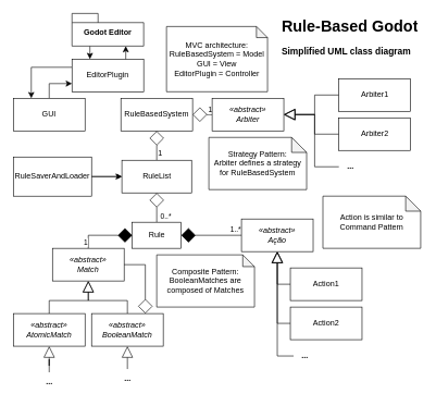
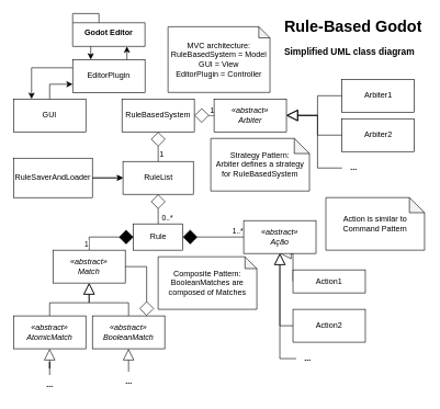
  <mxCell id="0" />
  <mxCell id="1" parent="0" />
  <mxCell id="2" style="edgeStyle=orthogonalEdgeStyle;rounded=0;orthogonalLoop=1;jettySize=auto;html=1;exitX=0.25;exitY=1;exitDx=0;exitDy=0;exitPerimeter=0;entryX=0.25;entryY=0;entryDx=0;entryDy=0;endSize=7;startSize=0;" parent="1" source="3" target="5" edge="1"><mxGeometry relative="1" as="geometry" /></mxCell>
  <mxCell id="3" value="Godot Editor" style="shape=folder;fontStyle=1;spacingTop=10;tabWidth=40;tabHeight=14;tabPosition=left;html=1;whiteSpace=wrap;" parent="1" vertex="1"><mxGeometry x="110" y="20" width="110" height="50" as="geometry" /></mxCell>
  <mxCell id="4" style="edgeStyle=orthogonalEdgeStyle;rounded=0;orthogonalLoop=1;jettySize=auto;html=1;exitX=0;exitY=0.25;exitDx=0;exitDy=0;entryX=0.25;entryY=0;entryDx=0;entryDy=0;endSize=7;" parent="1" source="5" target="7" edge="1"><mxGeometry relative="1" as="geometry" /></mxCell>
  <mxCell id="5" value="EditorPlugin" style="html=1;whiteSpace=wrap;" parent="1" vertex="1"><mxGeometry x="110" y="90" width="110" height="50" as="geometry" /></mxCell>
  <mxCell id="6" style="edgeStyle=orthogonalEdgeStyle;rounded=0;orthogonalLoop=1;jettySize=auto;html=1;exitX=0.5;exitY=0;exitDx=0;exitDy=0;entryX=0;entryY=0.75;entryDx=0;entryDy=0;endSize=7;" parent="1" source="7" target="5" edge="1"><mxGeometry relative="1" as="geometry" /></mxCell>
  <mxCell id="7" value="GUI" style="html=1;whiteSpace=wrap;" parent="1" vertex="1"><mxGeometry x="20" y="150" width="110" height="50" as="geometry" /></mxCell>
  <mxCell id="8" style="edgeStyle=orthogonalEdgeStyle;rounded=0;orthogonalLoop=1;jettySize=auto;html=1;exitX=1;exitY=0.5;exitDx=0;exitDy=0;entryX=0;entryY=0.5;entryDx=0;entryDy=0;endArrow=none;endFill=0;startArrow=diamond;startFill=0;endSize=0;startSize=20;" parent="1" source="11" target="15" edge="1"><mxGeometry relative="1" as="geometry" /></mxCell>
  <mxCell id="9" value="1&lt;br&gt;" style="edgeLabel;html=1;align=center;verticalAlign=middle;resizable=0;points=[];" parent="8" vertex="1" connectable="0"><mxGeometry x="0.721" y="8" relative="1" as="geometry"><mxPoint as="offset" /></mxGeometry></mxCell>
  <mxCell id="10" style="edgeStyle=orthogonalEdgeStyle;rounded=0;orthogonalLoop=1;jettySize=auto;html=1;exitX=0.5;exitY=1;exitDx=0;exitDy=0;entryX=0.5;entryY=0;entryDx=0;entryDy=0;endArrow=none;endFill=0;startArrow=diamond;startFill=0;endSize=0;startSize=20;" parent="1" source="11" target="23" edge="1"><mxGeometry relative="1" as="geometry" /></mxCell>
  <mxCell id="11" value="RuleBasedSystem" style="html=1;whiteSpace=wrap;" parent="1" vertex="1"><mxGeometry x="185" y="150" width="110" height="50" as="geometry" /></mxCell>
  <mxCell id="12" style="edgeStyle=orthogonalEdgeStyle;rounded=0;orthogonalLoop=1;jettySize=auto;html=1;exitX=1;exitY=0.5;exitDx=0;exitDy=0;entryX=0;entryY=0.5;entryDx=0;entryDy=0;endArrow=none;endFill=0;startArrow=block;startFill=0;endSize=0;startSize=15;strokeWidth=1;" parent="1" source="15" target="16" edge="1"><mxGeometry relative="1" as="geometry" /></mxCell>
  <mxCell id="13" style="edgeStyle=orthogonalEdgeStyle;rounded=0;orthogonalLoop=1;jettySize=auto;html=1;exitX=1;exitY=0.5;exitDx=0;exitDy=0;entryX=0;entryY=0.5;entryDx=0;entryDy=0;endArrow=none;endFill=0;startArrow=block;startFill=0;endSize=0;startSize=15;" parent="1" source="15" target="17" edge="1"><mxGeometry relative="1" as="geometry" /></mxCell>
  <mxCell id="14" style="edgeStyle=orthogonalEdgeStyle;rounded=0;orthogonalLoop=1;jettySize=auto;html=1;exitX=1;exitY=0.5;exitDx=0;exitDy=0;entryX=0;entryY=0.5;entryDx=0;entryDy=0;endArrow=none;endFill=0;startArrow=block;startFill=0;endSize=0;startSize=15;" parent="1" source="15" target="18" edge="1"><mxGeometry relative="1" as="geometry" /></mxCell>
  <mxCell id="15" value="&lt;i&gt;«abstract»&lt;br&gt;Arbiter&lt;/i&gt;" style="html=1;whiteSpace=wrap;" parent="1" vertex="1"><mxGeometry x="325" y="150" width="110" height="50" as="geometry" /></mxCell>
  <mxCell id="16" value="Arbiter1" style="html=1;whiteSpace=wrap;" parent="1" vertex="1"><mxGeometry x="519.5" y="120" width="110" height="50" as="geometry" /></mxCell>
  <mxCell id="17" value="Arbiter2" style="html=1;whiteSpace=wrap;" parent="1" vertex="1"><mxGeometry x="519.5" y="180" width="110" height="50" as="geometry" /></mxCell>
  <mxCell id="18" value="..." style="text;html=1;strokeColor=none;fillColor=none;align=center;verticalAlign=middle;whiteSpace=wrap;rounded=0;fontStyle=1" parent="1" vertex="1"><mxGeometry x="519.5" y="240" width="35" height="30" as="geometry" /></mxCell>
  <mxCell id="19" value="MVC architecture:&lt;br&gt;RuleBasedSystem = Model&lt;br&gt;GUI = View&lt;br&gt;EditorPlugin = Controller" style="shape=note;whiteSpace=wrap;html=1;backgroundOutline=1;darkOpacity=0.05;size=17;" parent="1" vertex="1"><mxGeometry x="255" y="40" width="155" height="100" as="geometry" /></mxCell>
  <mxCell id="20" value="Strategy Pattern:&lt;br&gt;Arbiter defines a strategy for RuleBasedSystem" style="shape=note;whiteSpace=wrap;html=1;backgroundOutline=1;darkOpacity=0.05;size=23;" parent="1" vertex="1"><mxGeometry x="320" y="210" width="150" height="80" as="geometry" /></mxCell>
  <mxCell id="21" style="edgeStyle=orthogonalEdgeStyle;rounded=0;orthogonalLoop=1;jettySize=auto;html=1;exitX=0.5;exitY=1;exitDx=0;exitDy=0;entryX=0.5;entryY=0;entryDx=0;entryDy=0;endArrow=none;endFill=0;startArrow=diamond;startFill=0;endSize=0;startSize=20;" parent="1" source="23" target="31" edge="1"><mxGeometry relative="1" as="geometry" /></mxCell>
  <mxCell id="22" value="0..*" style="edgeLabel;html=1;align=center;verticalAlign=middle;resizable=0;points=[];" parent="21" vertex="1" connectable="0"><mxGeometry x="0.596" relative="1" as="geometry"><mxPoint x="13" as="offset" /></mxGeometry></mxCell>
  <mxCell id="23" value="RuleList" style="rounded=0;whiteSpace=wrap;html=1;" parent="1" vertex="1"><mxGeometry x="186.5" y="245" width="107" height="50" as="geometry" /></mxCell>
  <mxCell id="24" style="edgeStyle=orthogonalEdgeStyle;rounded=0;orthogonalLoop=1;jettySize=auto;html=1;entryX=0;entryY=0.5;entryDx=0;entryDy=0;endSize=5;" parent="1" source="26" target="23" edge="1"><mxGeometry relative="1" as="geometry" /></mxCell>
  <mxCell id="25" value="" style="edgeStyle=orthogonalEdgeStyle;rounded=0;orthogonalLoop=1;jettySize=auto;html=1;endSize=7;startSize=0;" parent="1" source="26" target="23" edge="1"><mxGeometry relative="1" as="geometry" /></mxCell>
  <mxCell id="26" value="RuleSaverAndLoader" style="rounded=0;whiteSpace=wrap;html=1;" parent="1" vertex="1"><mxGeometry x="20" y="240" width="120" height="60" as="geometry" /></mxCell>
  <mxCell id="27" style="edgeStyle=orthogonalEdgeStyle;rounded=0;orthogonalLoop=1;jettySize=auto;html=1;exitX=0;exitY=0.5;exitDx=0;exitDy=0;entryX=0.5;entryY=0;entryDx=0;entryDy=0;endArrow=none;endFill=0;startArrow=diamond;startFill=1;endSize=0;startSize=20;" parent="1" source="31" target="34" edge="1"><mxGeometry relative="1" as="geometry" /></mxCell>
  <mxCell id="28" value="1&lt;br&gt;" style="edgeLabel;html=1;align=center;verticalAlign=middle;resizable=0;points=[];" parent="27" vertex="1" connectable="0"><mxGeometry x="0.17" y="2" relative="1" as="geometry"><mxPoint x="-21" y="8" as="offset" /></mxGeometry></mxCell>
  <mxCell id="29" style="edgeStyle=orthogonalEdgeStyle;rounded=0;orthogonalLoop=1;jettySize=auto;html=1;exitX=1;exitY=0.5;exitDx=0;exitDy=0;entryX=0;entryY=0.5;entryDx=0;entryDy=0;endArrow=none;endFill=0;startArrow=diamond;startFill=1;endSize=0;startSize=20;" parent="1" source="31" target="40" edge="1"><mxGeometry relative="1" as="geometry" /></mxCell>
  <mxCell id="30" value="1..*" style="edgeLabel;html=1;align=center;verticalAlign=middle;resizable=0;points=[];" parent="29" vertex="1" connectable="0"><mxGeometry x="0.164" y="-1" relative="1" as="geometry"><mxPoint x="29" y="-11" as="offset" /></mxGeometry></mxCell>
  <mxCell id="31" value="Rule" style="rounded=0;whiteSpace=wrap;html=1;" parent="1" vertex="1"><mxGeometry x="202.5" y="340" width="75" height="40" as="geometry" /></mxCell>
  <mxCell id="32" style="edgeStyle=orthogonalEdgeStyle;rounded=0;orthogonalLoop=1;jettySize=auto;html=1;exitX=0.5;exitY=1;exitDx=0;exitDy=0;entryX=0.5;entryY=0;entryDx=0;entryDy=0;endArrow=none;endFill=0;startArrow=block;startFill=0;endSize=0;startSize=15;" parent="1" source="34" target="51" edge="1"><mxGeometry relative="1" as="geometry" /></mxCell>
  <mxCell id="33" style="edgeStyle=orthogonalEdgeStyle;rounded=0;orthogonalLoop=1;jettySize=auto;html=1;exitX=0.5;exitY=1;exitDx=0;exitDy=0;entryX=0.5;entryY=0;entryDx=0;entryDy=0;endArrow=none;endFill=0;startArrow=block;startFill=0;endSize=0;startSize=15;" parent="1" source="34" target="47" edge="1"><mxGeometry relative="1" as="geometry" /></mxCell>
  <mxCell id="34" value="&lt;i&gt;«abstract»&lt;br&gt;Match&lt;/i&gt;" style="html=1;whiteSpace=wrap;" parent="1" vertex="1"><mxGeometry x="80" y="380" width="110" height="50" as="geometry" /></mxCell>
  <mxCell id="35" style="edgeStyle=orthogonalEdgeStyle;rounded=0;orthogonalLoop=1;jettySize=auto;html=1;exitX=0.75;exitY=0;exitDx=0;exitDy=0;entryX=1;entryY=0.5;entryDx=0;entryDy=0;endArrow=none;endFill=0;startArrow=diamond;startFill=0;endSize=0;startSize=20;" parent="1" source="47" target="34" edge="1"><mxGeometry relative="1" as="geometry" /></mxCell>
  <mxCell id="36" value="Composite Pattern:&lt;br&gt;BooleanMatches are composed of Matches" style="shape=note;whiteSpace=wrap;html=1;backgroundOutline=1;darkOpacity=0.05;size=18;" parent="1" vertex="1"><mxGeometry x="240" y="390" width="150" height="80" as="geometry" /></mxCell>
  <mxCell id="37" style="edgeStyle=orthogonalEdgeStyle;rounded=0;orthogonalLoop=1;jettySize=auto;html=1;exitX=0.5;exitY=1;exitDx=0;exitDy=0;entryX=0;entryY=0.5;entryDx=0;entryDy=0;endArrow=none;endFill=0;startArrow=block;startFill=0;endSize=0;startSize=15;" parent="1" source="40" target="42" edge="1"><mxGeometry relative="1" as="geometry" /></mxCell>
  <mxCell id="38" style="edgeStyle=orthogonalEdgeStyle;rounded=0;orthogonalLoop=1;jettySize=auto;html=1;exitX=0.5;exitY=1;exitDx=0;exitDy=0;entryX=0;entryY=0.5;entryDx=0;entryDy=0;endArrow=none;endFill=0;startArrow=block;startFill=0;startSize=15;endSize=0;" parent="1" source="40" target="43" edge="1"><mxGeometry relative="1" as="geometry" /></mxCell>
  <mxCell id="39" style="edgeStyle=orthogonalEdgeStyle;rounded=0;orthogonalLoop=1;jettySize=auto;html=1;exitX=0.5;exitY=1;exitDx=0;exitDy=0;entryX=0;entryY=0.5;entryDx=0;entryDy=0;endArrow=none;endFill=0;startArrow=block;startFill=0;endSize=0;startSize=15;" parent="1" source="40" target="54" edge="1"><mxGeometry relative="1" as="geometry" /></mxCell>
  <mxCell id="40" value="&lt;i&gt;«abstract»&lt;br&gt;Ação&lt;/i&gt;" style="html=1;whiteSpace=wrap;" parent="1" vertex="1"><mxGeometry x="370" y="335" width="110" height="50" as="geometry" /></mxCell>
  <mxCell id="41" value="Action is similar to Command Pattern" style="shape=note;whiteSpace=wrap;html=1;backgroundOutline=1;darkOpacity=0.05;size=23;" parent="1" vertex="1"><mxGeometry x="495" y="300" width="150" height="80" as="geometry" /></mxCell>
- <mxCell id="42" value="Action1" style="html=1;whiteSpace=wrap;" parent="1" vertex="1"><mxGeometry x="445" y="410" width="110" height="50" as="geometry" /></mxCell>
+ <mxCell id="42" value="Action1" style="html=1;whiteSpace=wrap;" parent="1" vertex="1"><mxGeometry x="445" y="410" width="110" height="35" as="geometry" /></mxCell>
  <mxCell id="43" value="Action2" style="html=1;whiteSpace=wrap;" parent="1" vertex="1"><mxGeometry x="445" y="470" width="110" height="50" as="geometry" /></mxCell>
  <mxCell id="44" style="edgeStyle=orthogonalEdgeStyle;rounded=0;orthogonalLoop=1;jettySize=auto;html=1;exitX=0.75;exitY=0;exitDx=0;exitDy=0;entryX=0.75;entryY=1;entryDx=0;entryDy=0;entryPerimeter=0;endSize=7;startSize=0;" parent="1" source="5" target="3" edge="1"><mxGeometry relative="1" as="geometry" /></mxCell>
  <mxCell id="45" value="1&lt;br&gt;" style="text;html=1;align=center;verticalAlign=middle;resizable=0;points=[];autosize=1;strokeColor=none;fillColor=none;" parent="1" vertex="1"><mxGeometry x="230" y="220" width="30" height="30" as="geometry" /></mxCell>
  <mxCell id="46" value="" style="group" parent="1" vertex="1" connectable="0"><mxGeometry x="140" y="480" width="110" height="115" as="geometry" /></mxCell>
  <mxCell id="47" value="&lt;i&gt;«abstract»&lt;br&gt;BooleanMatch&lt;/i&gt;" style="html=1;whiteSpace=wrap;" parent="46" vertex="1"><mxGeometry width="110" height="50" as="geometry" /></mxCell>
  <mxCell id="48" value="..." style="text;html=1;strokeColor=none;fillColor=none;align=center;verticalAlign=middle;whiteSpace=wrap;rounded=0;fontStyle=1" parent="46" vertex="1"><mxGeometry x="37.5" y="85" width="35" height="30" as="geometry" /></mxCell>
  <mxCell id="49" style="edgeStyle=orthogonalEdgeStyle;rounded=0;orthogonalLoop=1;jettySize=auto;html=1;exitX=0.5;exitY=1;exitDx=0;exitDy=0;entryX=0.5;entryY=0;entryDx=0;entryDy=0;endArrow=none;endFill=0;startArrow=block;startFill=0;endSize=0;startSize=15;" parent="46" source="47" target="48" edge="1"><mxGeometry relative="1" as="geometry" /></mxCell>
  <mxCell id="50" value="" style="group" parent="1" vertex="1" connectable="0"><mxGeometry x="20" y="480" width="110" height="120" as="geometry" /></mxCell>
  <mxCell id="51" value="&lt;i&gt;«abstract»&lt;br&gt;AtomicMatch&lt;/i&gt;" style="html=1;whiteSpace=wrap;" parent="50" vertex="1"><mxGeometry width="110" height="50" as="geometry" /></mxCell>
  <mxCell id="52" value="..." style="text;html=1;strokeColor=none;fillColor=none;align=center;verticalAlign=middle;whiteSpace=wrap;rounded=0;fontStyle=1" parent="50" vertex="1"><mxGeometry x="37.5" y="90" width="35" height="30" as="geometry" /></mxCell>
  <mxCell id="53" style="edgeStyle=orthogonalEdgeStyle;rounded=0;orthogonalLoop=1;jettySize=auto;html=1;exitX=0.5;exitY=1;exitDx=0;exitDy=0;endArrow=none;endFill=0;startArrow=block;startFill=0;startSize=15;endSize=0;" parent="50" source="51" target="52" edge="1"><mxGeometry relative="1" as="geometry" /></mxCell>
  <mxCell id="54" value="..." style="text;html=1;strokeColor=none;fillColor=none;align=center;verticalAlign=middle;whiteSpace=wrap;rounded=0;fontStyle=1" parent="1" vertex="1"><mxGeometry x="450" y="530" width="35" height="30" as="geometry" /></mxCell>
  <mxCell id="55" value="&lt;h1&gt;Rule-Based Godot&lt;/h1&gt;&lt;p&gt;&lt;b&gt;&lt;font style=&quot;font-size: 14px;&quot;&gt;Simplified UML class diagram&lt;/font&gt;&lt;/b&gt;&lt;/p&gt;" style="text;html=1;strokeColor=none;fillColor=none;spacing=5;spacingTop=-20;whiteSpace=wrap;overflow=hidden;rounded=0;" parent="1" vertex="1"><mxGeometry x="427" y="20" width="220" height="70" as="geometry" /></mxCell>
